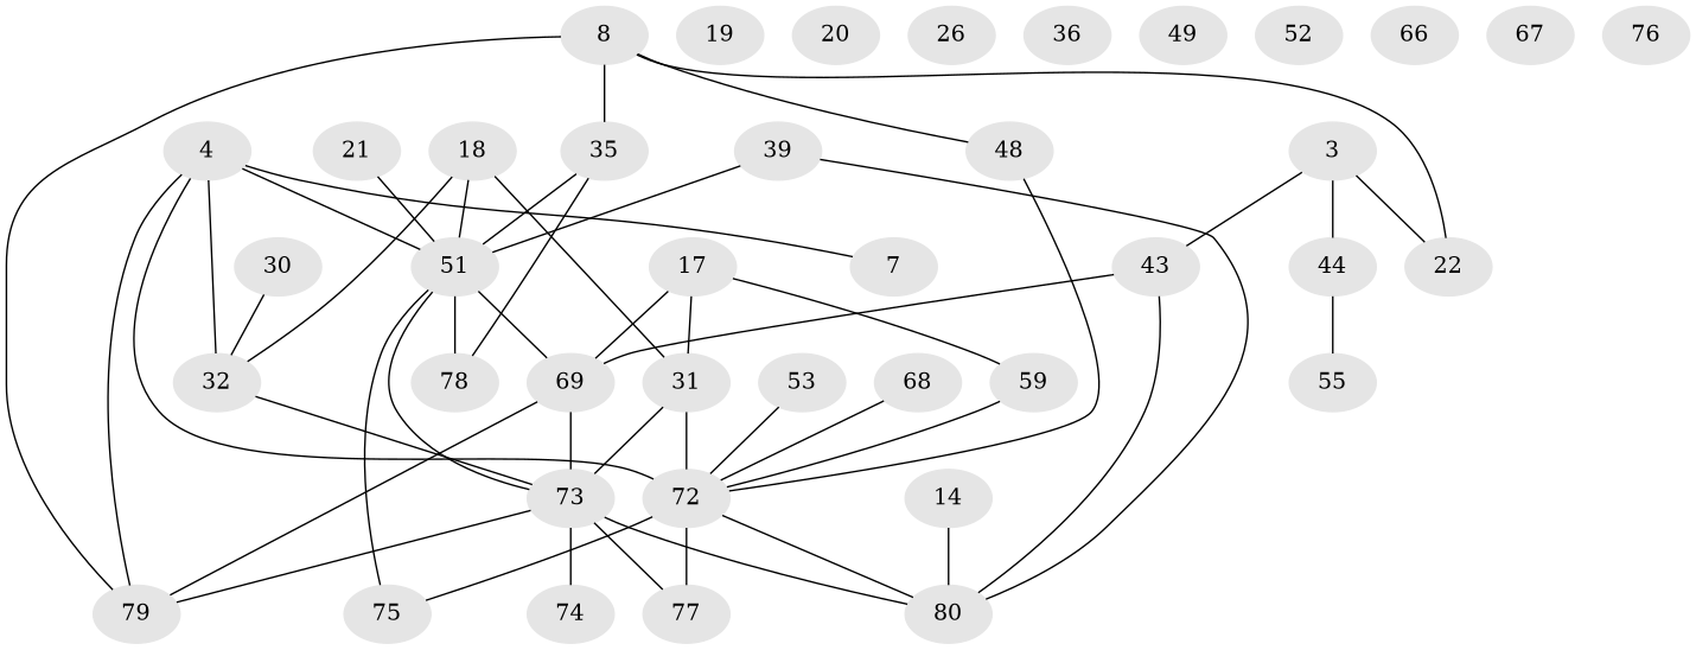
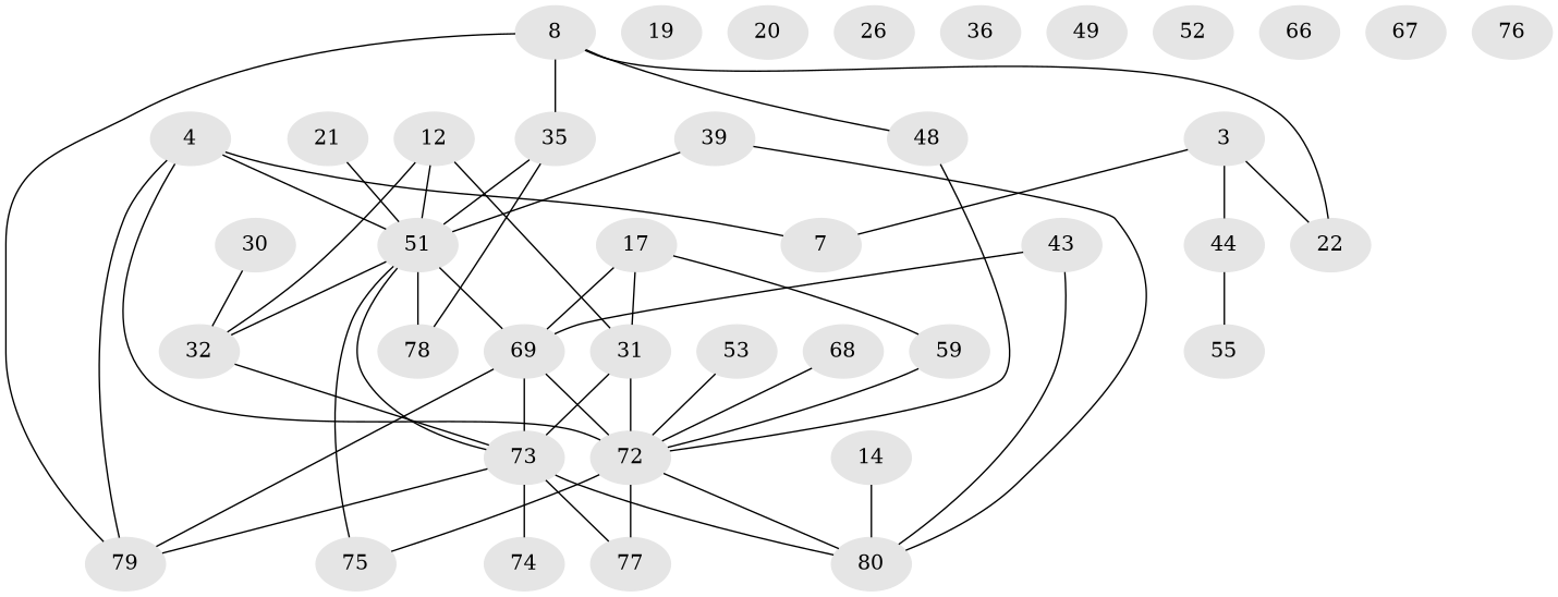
  graph {
    node [color=gray90 style=filled]
    3 [super="+1"]
    7
    22
    44
    55
    4
    32 [super="+27"]
    51 [super="+47+34"]
    72 [super="+9+65+63"]
    79 [super="+37"]
    73 [super="+64"]
    69 [super="+23+62+58"]
    78
    75 [super="+60"]
    80 [super="+12+70+28"]
    77 [super="+54+71"]
    8
    n18 [label=35 super="+10"]
    48
    14
    17 [super="+6"]
    31
    59
-   18
+   18 [label=12]
    19
    20
    21
    26
    30
    74
    36
    39
    43 [super="+35"]
    49
    52
    53
    66 [super="+11"]
    67
    68
    76 [super="+57"]
-   3 -- 43
+   3 -- 7
    3 -- 22
    3 -- 44 [weight=2]
    44 -- 55
    4 -- 7
-   4 -- 32 [weight=2]
+   51 -- 32 [weight=2]
    4 -- 51 [weight=4]
    4 -- 72
    4 -- 79 [weight=2]
    32 -- 73
    51 -- 73
    51 -- 69
    51 -- 78
    51 -- 75
    72 -- 75
    72 -- 80 [weight=2]
    72 -- 77 [weight=2]
    79 -- 69 [weight=2]
    73 -- 79
    73 -- 80
    73 -- 77
    73 -- 74
+   69 -- 72 [weight=2]
    69 -- 73
    8 -- 22
    8 -- 79
    8 -- n18 [weight=2]
    8 -- 48
    n18 -- 51
    n18 -- 78 [weight=2]
    48 -- 72
    14 -- 80
    17 -- 69
    17 -- 31 [weight=2]
    17 -- 59
    31 -- 72 [weight=2]
    31 -- 73
    59 -- 72
    18 -- 32
    18 -- 51
    18 -- 31
    21 -- 51
    30 -- 32
    39 -- 51
    39 -- 80
    43 -- 69 [weight=2]
    43 -- 80 [weight=2]
    53 -- 72
    68 -- 72
  }
